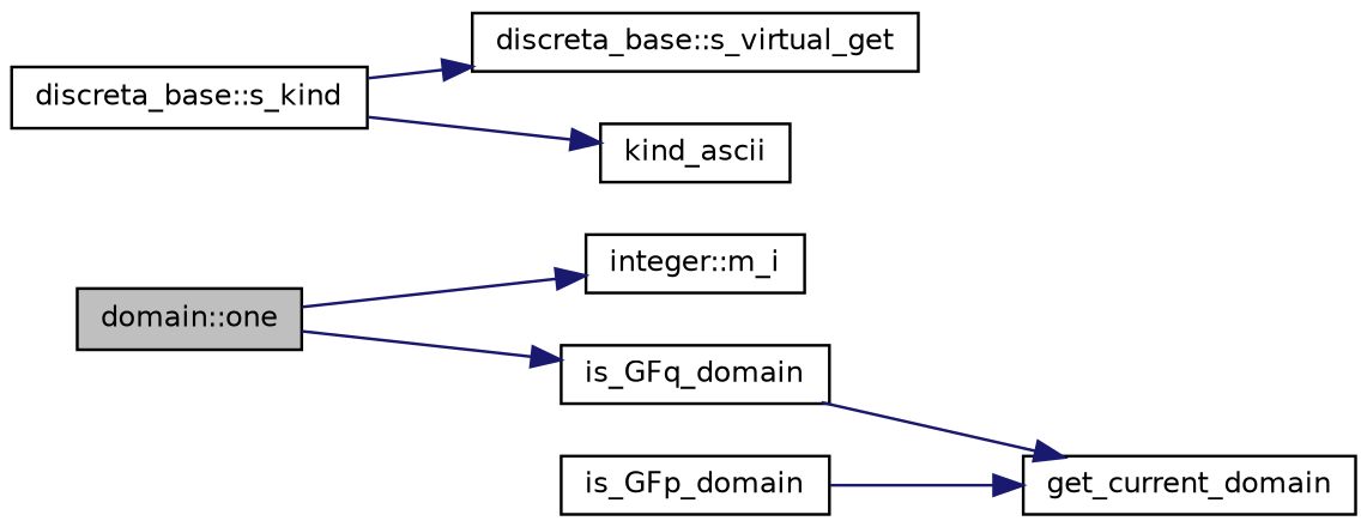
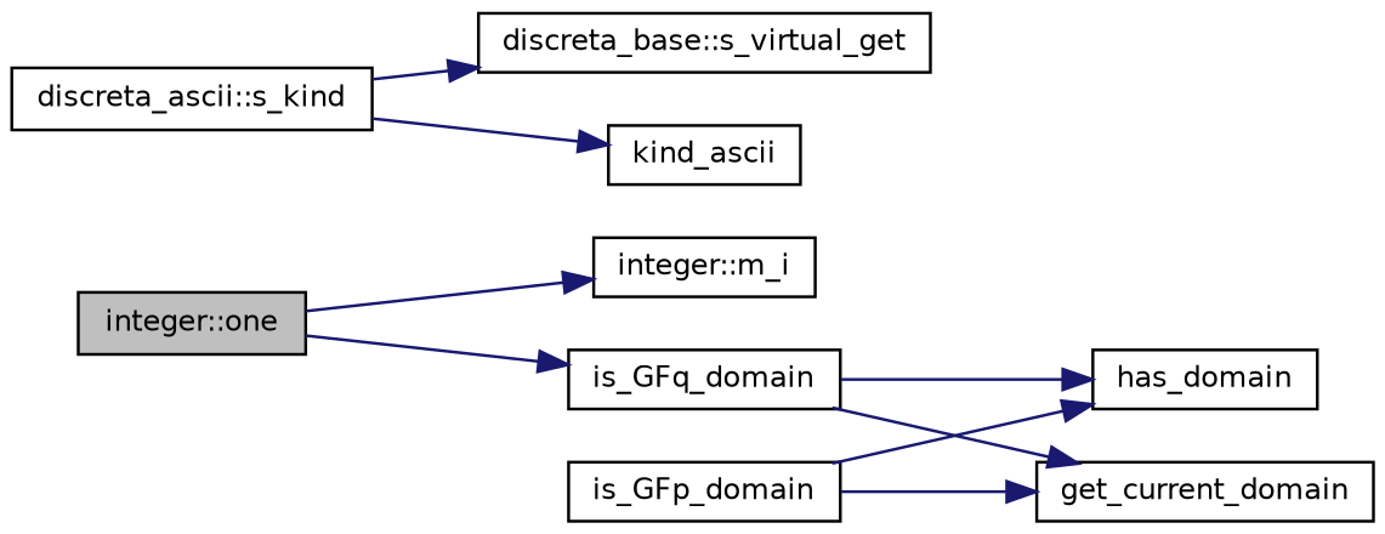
  digraph {
    fontname="DejaVu Sans"
    rankdir=LR
    node [color=black fillcolor=white fontname="DejaVu Sans" fontsize=10 shape=record style=filled]
    edge [color=midnightblue fontname="DejaVu Sans" fontsize=10 labelfontname=Helvetica labelfontsize=10 style=solid]
-   n1 [fillcolor=grey75 fontcolor=black height=0.2 label="domain::one" width=0.4]
+   n1 [fillcolor=grey75 fontcolor=black height=0.2 label="integer::one" width=0.4]
    n2 [height=0.2 label="integer::m_i" width=0.4]
    n3 [height=0.2 label=is_GFq_domain width=0.4]
    n4 [height=0.2 label=is_GFp_domain width=0.4]
+   n5 [height=0.2 label=has_domain width=0.4]
    n6 [height=0.2 label=get_current_domain width=0.4]
-   n7 [height=0.2 label="discreta_base::s_kind" width=0.4]
+   n7 [height=0.2 label="discreta_ascii::s_kind" width=0.4]
    n8 [height=0.2 label="discreta_base::s_virtual_get" width=0.4]
    n9 [height=0.2 label=kind_ascii width=0.4]
    n1 -> n2
    n1 -> n3
+   n3 -> n5
    n3 -> n6
+   n4 -> n5
    n4 -> n6
    n7 -> n8
    n7 -> n9
  }
